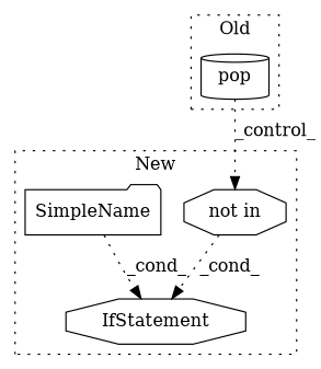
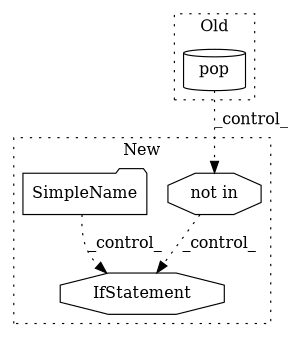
  digraph {
    node [shape=octagon]
    edge [style=dotted]
    n1 [a=108 l=24 label="not in" s=6103]
    n2 [a=25 l="16,2" label=IfStatement s="6087,6127"]
    n3 [a=42 label=SimpleName shape=folder]
    n4 [a=32 l="4,1" label=pop s="5713,5756" shape=cylinder]
    subgraph cluster_1 {
      label=New
      style=dotted
      n1
      n2
      n3
    }
    subgraph cluster_2 {
      label=Old
      style=dotted
      n4
    }
-   n1 -> n2 [label=_cond_]
-   n3 -> n2 [label=_cond_]
+   n1 -> n2 [label=_control_]
+   n3 -> n2 [label=_control_]
    n4 -> n1 [label=_control_]
  }
